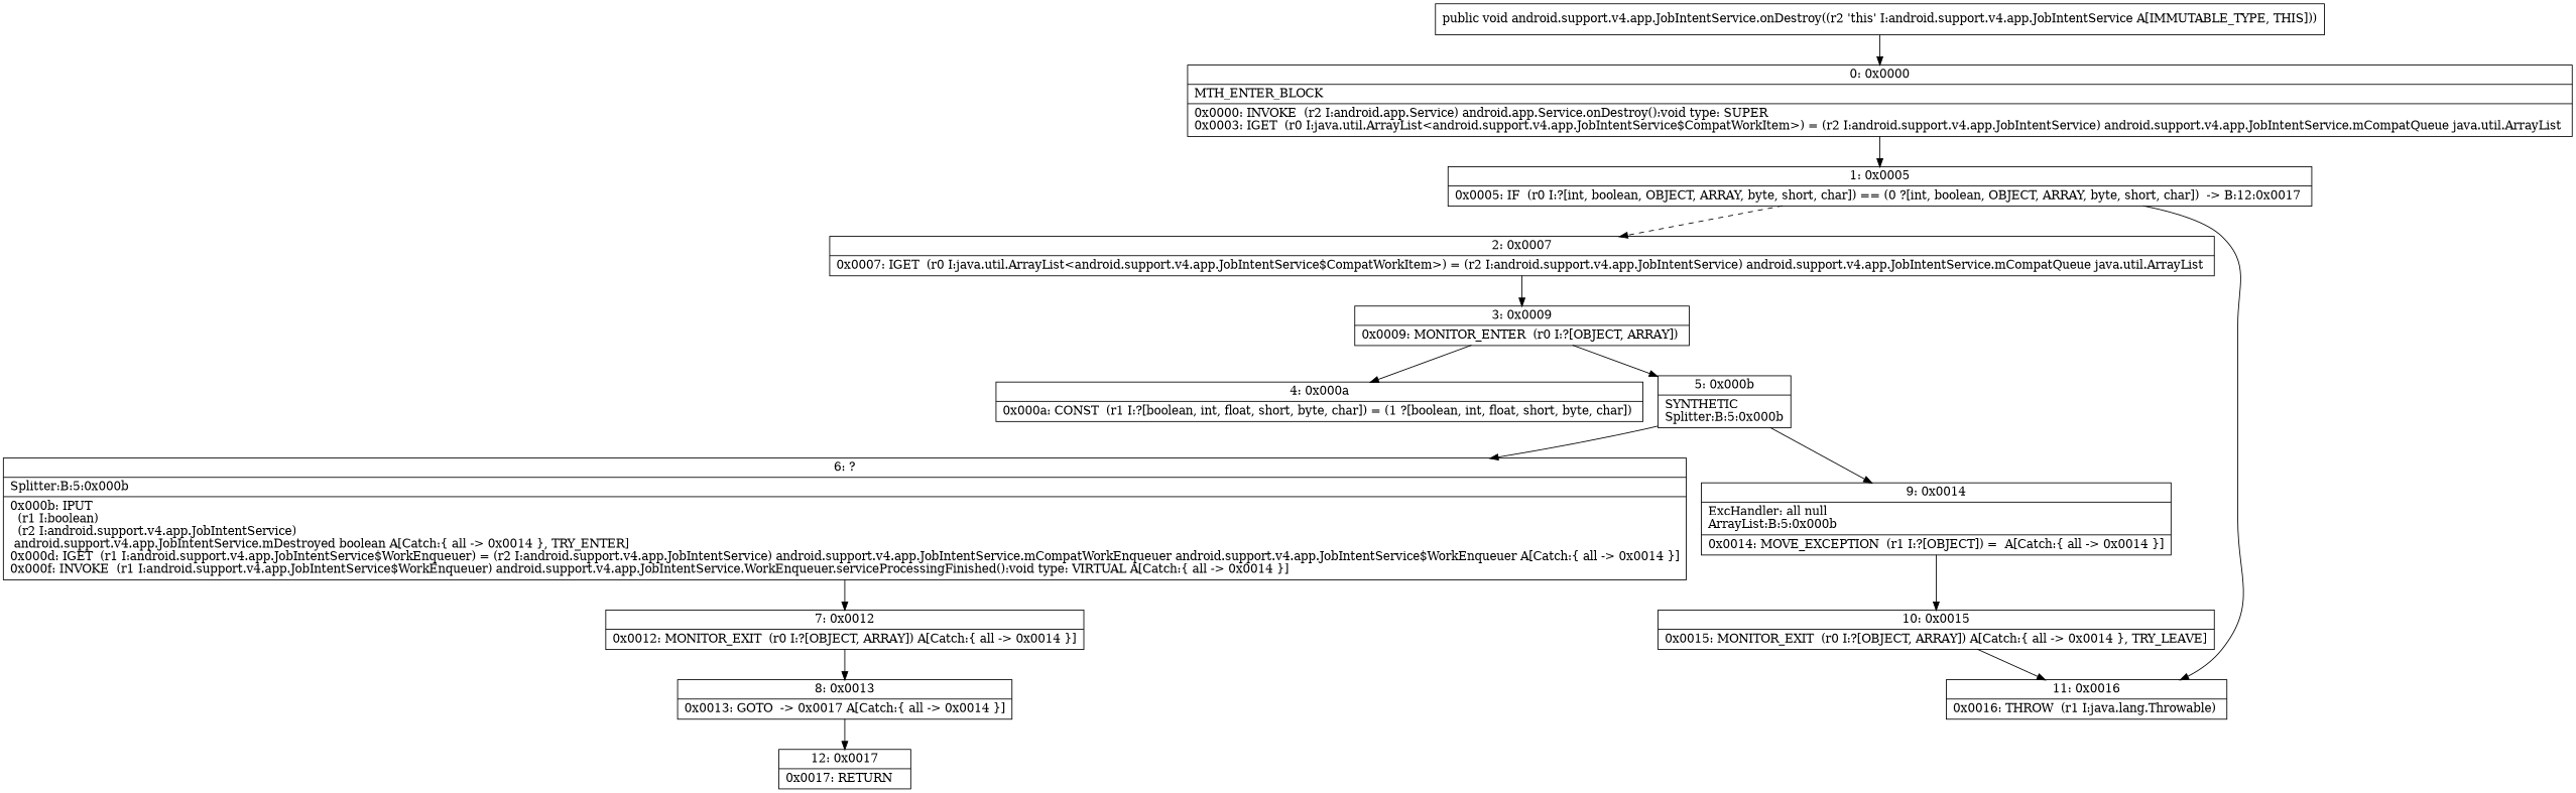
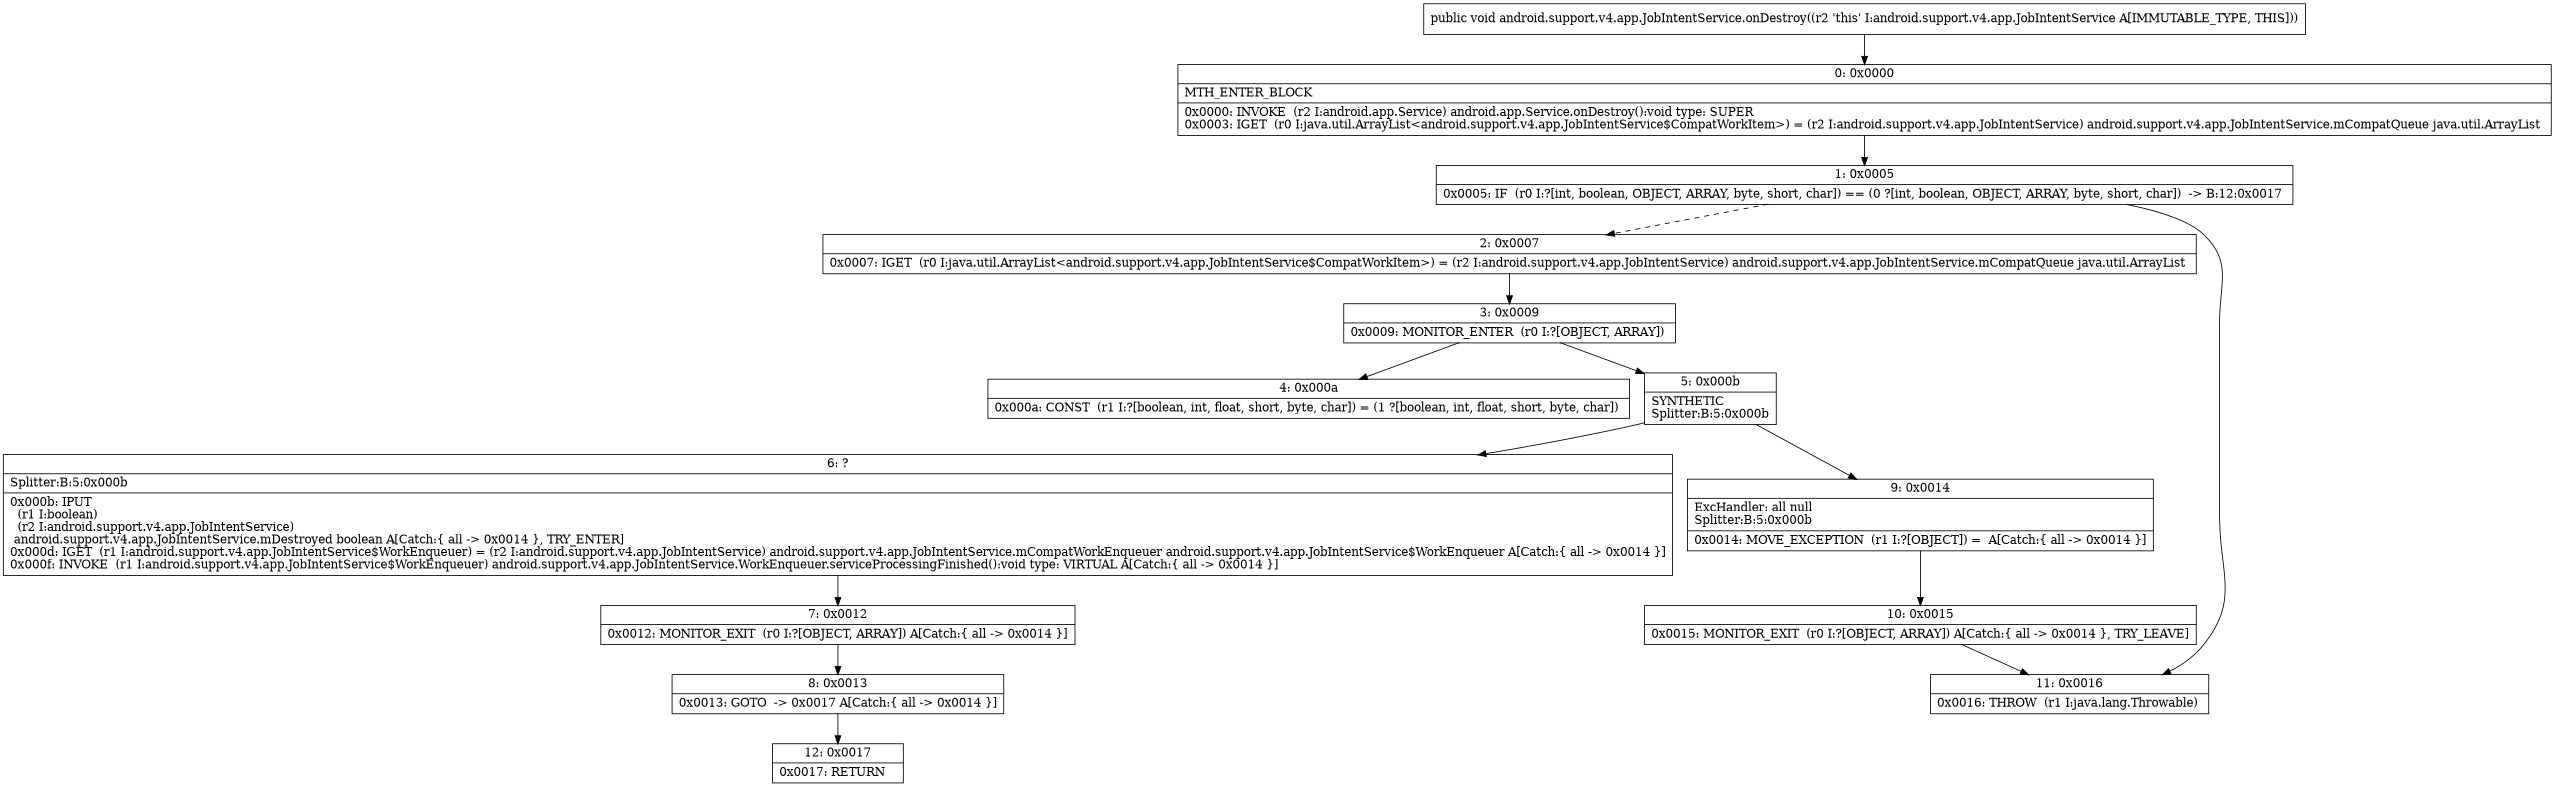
  digraph {
    node [shape=record]
    n1 [label="{0\:\ 0x0000|MTH_ENTER_BLOCK\l|0x0000: INVOKE  (r2 I:android.app.Service) android.app.Service.onDestroy():void type: SUPER \l0x0003: IGET  (r0 I:java.util.ArrayList\<android.support.v4.app.JobIntentService$CompatWorkItem\>) = (r2 I:android.support.v4.app.JobIntentService) android.support.v4.app.JobIntentService.mCompatQueue java.util.ArrayList \l}"]
    n2 [label="{1\:\ 0x0005|0x0005: IF  (r0 I:?[int, boolean, OBJECT, ARRAY, byte, short, char]) == (0 ?[int, boolean, OBJECT, ARRAY, byte, short, char])  \-\> B:12:0x0017 \l}"]
    n3 [label="{2\:\ 0x0007|0x0007: IGET  (r0 I:java.util.ArrayList\<android.support.v4.app.JobIntentService$CompatWorkItem\>) = (r2 I:android.support.v4.app.JobIntentService) android.support.v4.app.JobIntentService.mCompatQueue java.util.ArrayList \l}"]
    n4 [label="{11\:\ 0x0016|0x0016: THROW  (r1 I:java.lang.Throwable) \l}"]
    n5 [label="{3\:\ 0x0009|0x0009: MONITOR_ENTER  (r0 I:?[OBJECT, ARRAY]) \l}"]
    n6 [label="{12\:\ 0x0017|0x0017: RETURN   \l}"]
    n7 [label="{4\:\ 0x000a|0x000a: CONST  (r1 I:?[boolean, int, float, short, byte, char]) = (1 ?[boolean, int, float, short, byte, char]) \l}"]
    n8 [label="{5\:\ 0x000b|SYNTHETIC\lSplitter:B:5:0x000b\l}"]
    n9 [label="{6\:\ ?|Splitter:B:5:0x000b\l|0x000b: IPUT  \l  (r1 I:boolean)\l  (r2 I:android.support.v4.app.JobIntentService)\l android.support.v4.app.JobIntentService.mDestroyed boolean A[Catch:\{ all \-\> 0x0014 \}, TRY_ENTER]\l0x000d: IGET  (r1 I:android.support.v4.app.JobIntentService$WorkEnqueuer) = (r2 I:android.support.v4.app.JobIntentService) android.support.v4.app.JobIntentService.mCompatWorkEnqueuer android.support.v4.app.JobIntentService$WorkEnqueuer A[Catch:\{ all \-\> 0x0014 \}]\l0x000f: INVOKE  (r1 I:android.support.v4.app.JobIntentService$WorkEnqueuer) android.support.v4.app.JobIntentService.WorkEnqueuer.serviceProcessingFinished():void type: VIRTUAL A[Catch:\{ all \-\> 0x0014 \}]\l}"]
-   n10 [label="{9\:\ 0x0014|ExcHandler: all null\lArrayList:B:5:0x000b\l|0x0014: MOVE_EXCEPTION  (r1 I:?[OBJECT]) =  A[Catch:\{ all \-\> 0x0014 \}]\l}"]
+   n10 [label="{9\:\ 0x0014|ExcHandler: all null\lSplitter:B:5:0x000b\l|0x0014: MOVE_EXCEPTION  (r1 I:?[OBJECT]) =  A[Catch:\{ all \-\> 0x0014 \}]\l}"]
    n11 [label="{7\:\ 0x0012|0x0012: MONITOR_EXIT  (r0 I:?[OBJECT, ARRAY]) A[Catch:\{ all \-\> 0x0014 \}]\l}"]
    n12 [label="{10\:\ 0x0015|0x0015: MONITOR_EXIT  (r0 I:?[OBJECT, ARRAY]) A[Catch:\{ all \-\> 0x0014 \}, TRY_LEAVE]\l}"]
    n13 [label="{8\:\ 0x0013|0x0013: GOTO  \-\> 0x0017 A[Catch:\{ all \-\> 0x0014 \}]\l}"]
    n14 [label="{public void android.support.v4.app.JobIntentService.onDestroy((r2 'this' I:android.support.v4.app.JobIntentService A[IMMUTABLE_TYPE, THIS])) }"]
    n1 -> n2
    n2 -> n3 [style=dashed]
    n2 -> n4
    n3 -> n5
    n5 -> n7
    n5 -> n8
    n8 -> n9
    n8 -> n10
    n9 -> n11
    n10 -> n12
    n11 -> n13
    n12 -> n4
    n13 -> n6
    n14 -> n1
  }
